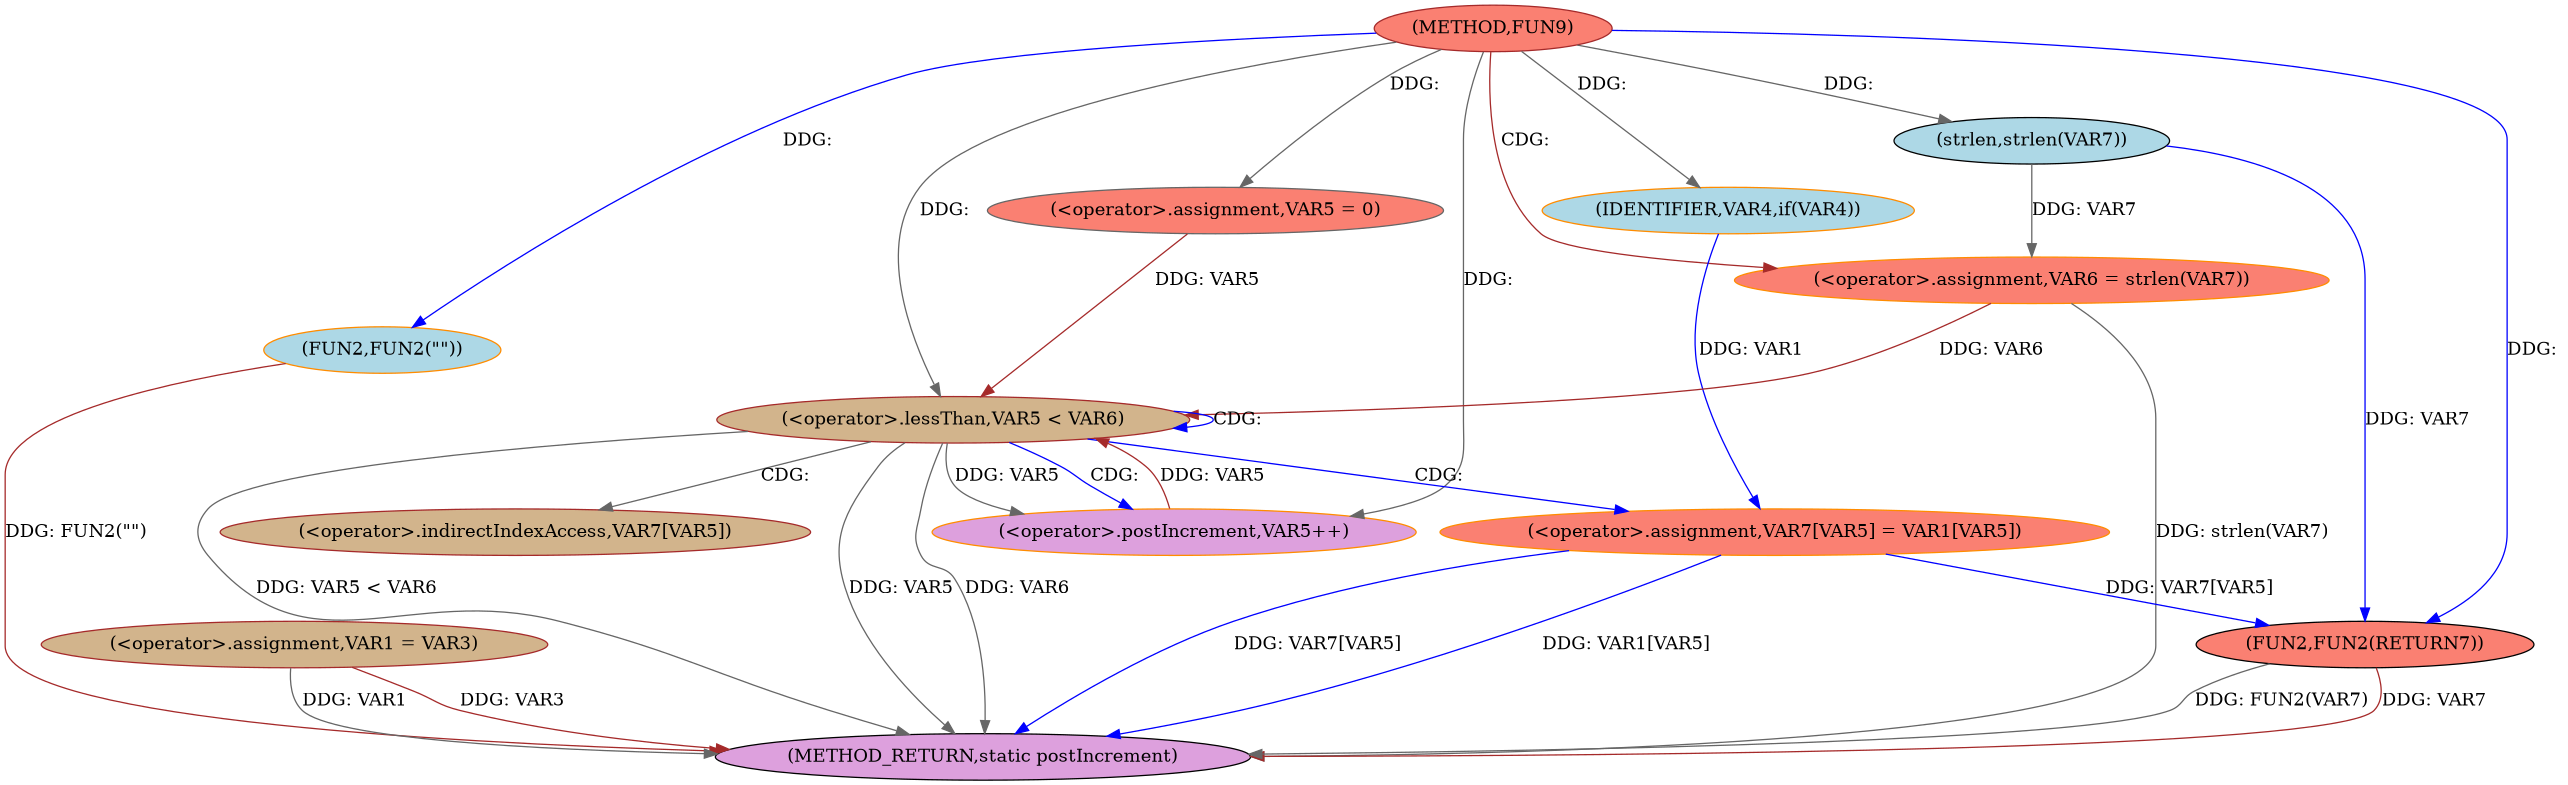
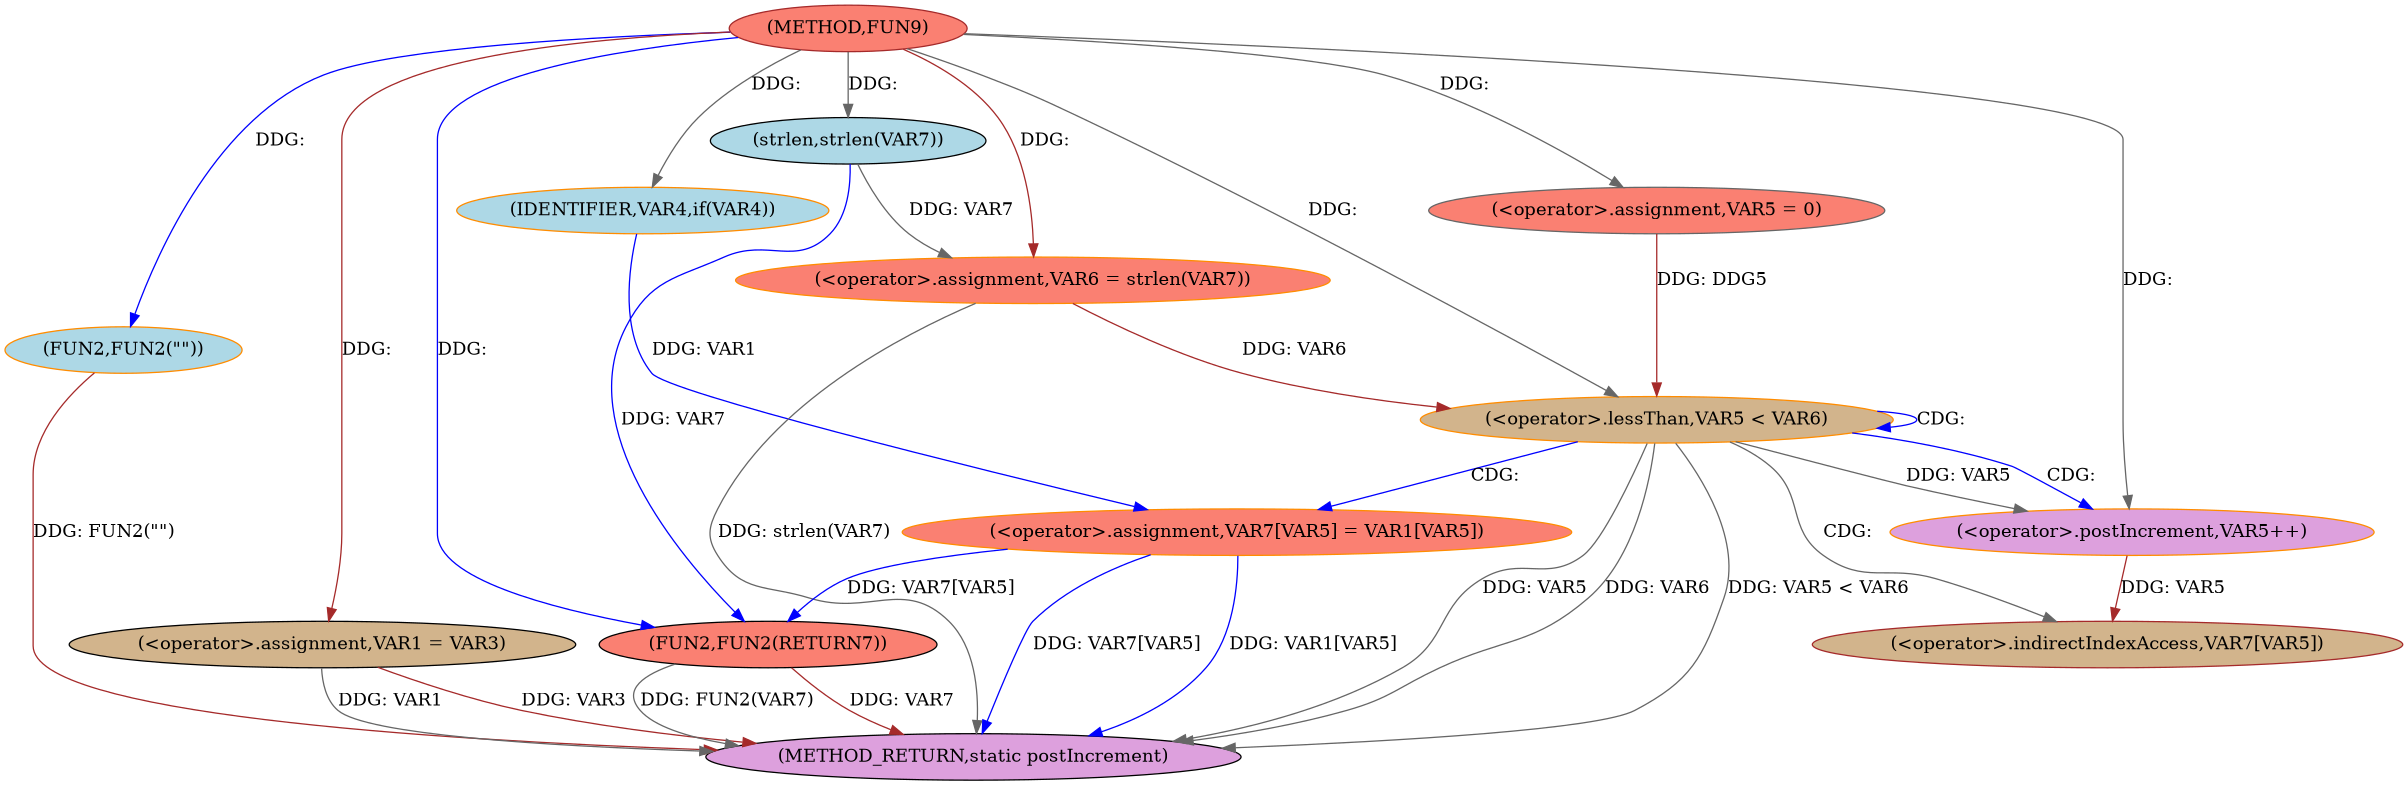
  digraph {
    node [color=darkorange fillcolor=salmon style=filled]
    edge [color=gray40]
    n1 [color=brown label="(METHOD,FUN9)"]
    n2 [fillcolor=lightblue label="(IDENTIFIER,VAR4,if(VAR4))"]
    n3 [fillcolor=lightblue label="(FUN2,FUN2(\"\"))"]
-   n4 [color=brown fillcolor=tan label="(<operator>.assignment,VAR1 = VAR3)"]
+   n4 [color=black fillcolor=tan label="(<operator>.assignment,VAR1 = VAR3)"]
    n5 [label="(<operator>.assignment,VAR6 = strlen(VAR7))"]
    n6 [color=black fillcolor=lightblue label="(strlen,strlen(VAR7))"]
    n7 [color=gray40 label="(<operator>.assignment,VAR5 = 0)"]
-   n8 [color=brown fillcolor=tan label="(<operator>.lessThan,VAR5 < VAR6)"]
+   n8 [fillcolor=tan label="(<operator>.lessThan,VAR5 < VAR6)"]
    n9 [fillcolor=plum label="(<operator>.postIncrement,VAR5++)"]
    n10 [color=black label="(FUN2,FUN2(RETURN7))"]
    n11 [label="(<operator>.assignment,VAR7[VAR5] = VAR1[VAR5])"]
    n12 [color=black fillcolor=plum label="(METHOD_RETURN,static postIncrement)"]
    n13 [color=brown fillcolor=tan label="(<operator>.indirectIndexAccess,VAR7[VAR5])"]
    n1 -> n2 [label="DDG: "]
    n1 -> n3 [color=blue label="DDG: "]
-   n1 -> n5 [color=brown label="CDG: "]
+   n1 -> n4 [color=brown label="DDG: "]
+   n1 -> n5 [color=brown label="DDG: "]
    n1 -> n6 [label="DDG: "]
    n1 -> n7 [label="DDG: "]
    n1 -> n8 [label="DDG: "]
    n1 -> n9 [label="DDG: "]
    n1 -> n10 [color=blue label="DDG: "]
    n2 -> n11 [color=blue label="DDG: VAR1"]
    n3 -> n12 [color=brown label="DDG: FUN2(\"\")"]
    n4 -> n12 [color=brown label="DDG: VAR3"]
    n4 -> n12 [label="DDG: VAR1"]
    n5 -> n8 [color=brown label="DDG: VAR6"]
    n5 -> n12 [label="DDG: strlen(VAR7)"]
    n6 -> n5 [label="DDG: VAR7"]
    n6 -> n10 [color=blue label="DDG: VAR7"]
-   n7 -> n8 [color=brown label="DDG: VAR5"]
+   n7 -> n8 [color=brown label="DDG: DDG5"]
    n8 -> n8 [color=blue label="CDG: "]
    n8 -> n9 [label="DDG: VAR5"]
    n8 -> n9 [color=blue label="CDG: "]
    n8 -> n11 [color=blue label="CDG: "]
    n8 -> n12 [label="DDG: VAR5 < VAR6"]
    n8 -> n12 [label="DDG: VAR5"]
    n8 -> n12 [label="DDG: VAR6"]
    n8 -> n13 [label="CDG: "]
-   n9 -> n8 [color=brown label="DDG: VAR5"]
+   n9 -> n13 [color=brown label="DDG: VAR5"]
    n10 -> n12 [color=brown label="DDG: VAR7"]
    n10 -> n12 [label="DDG: FUN2(VAR7)"]
    n11 -> n10 [color=blue label="DDG: VAR7[VAR5]"]
    n11 -> n12 [color=blue label="DDG: VAR1[VAR5]"]
    n11 -> n12 [color=blue label="DDG: VAR7[VAR5]"]
  }
